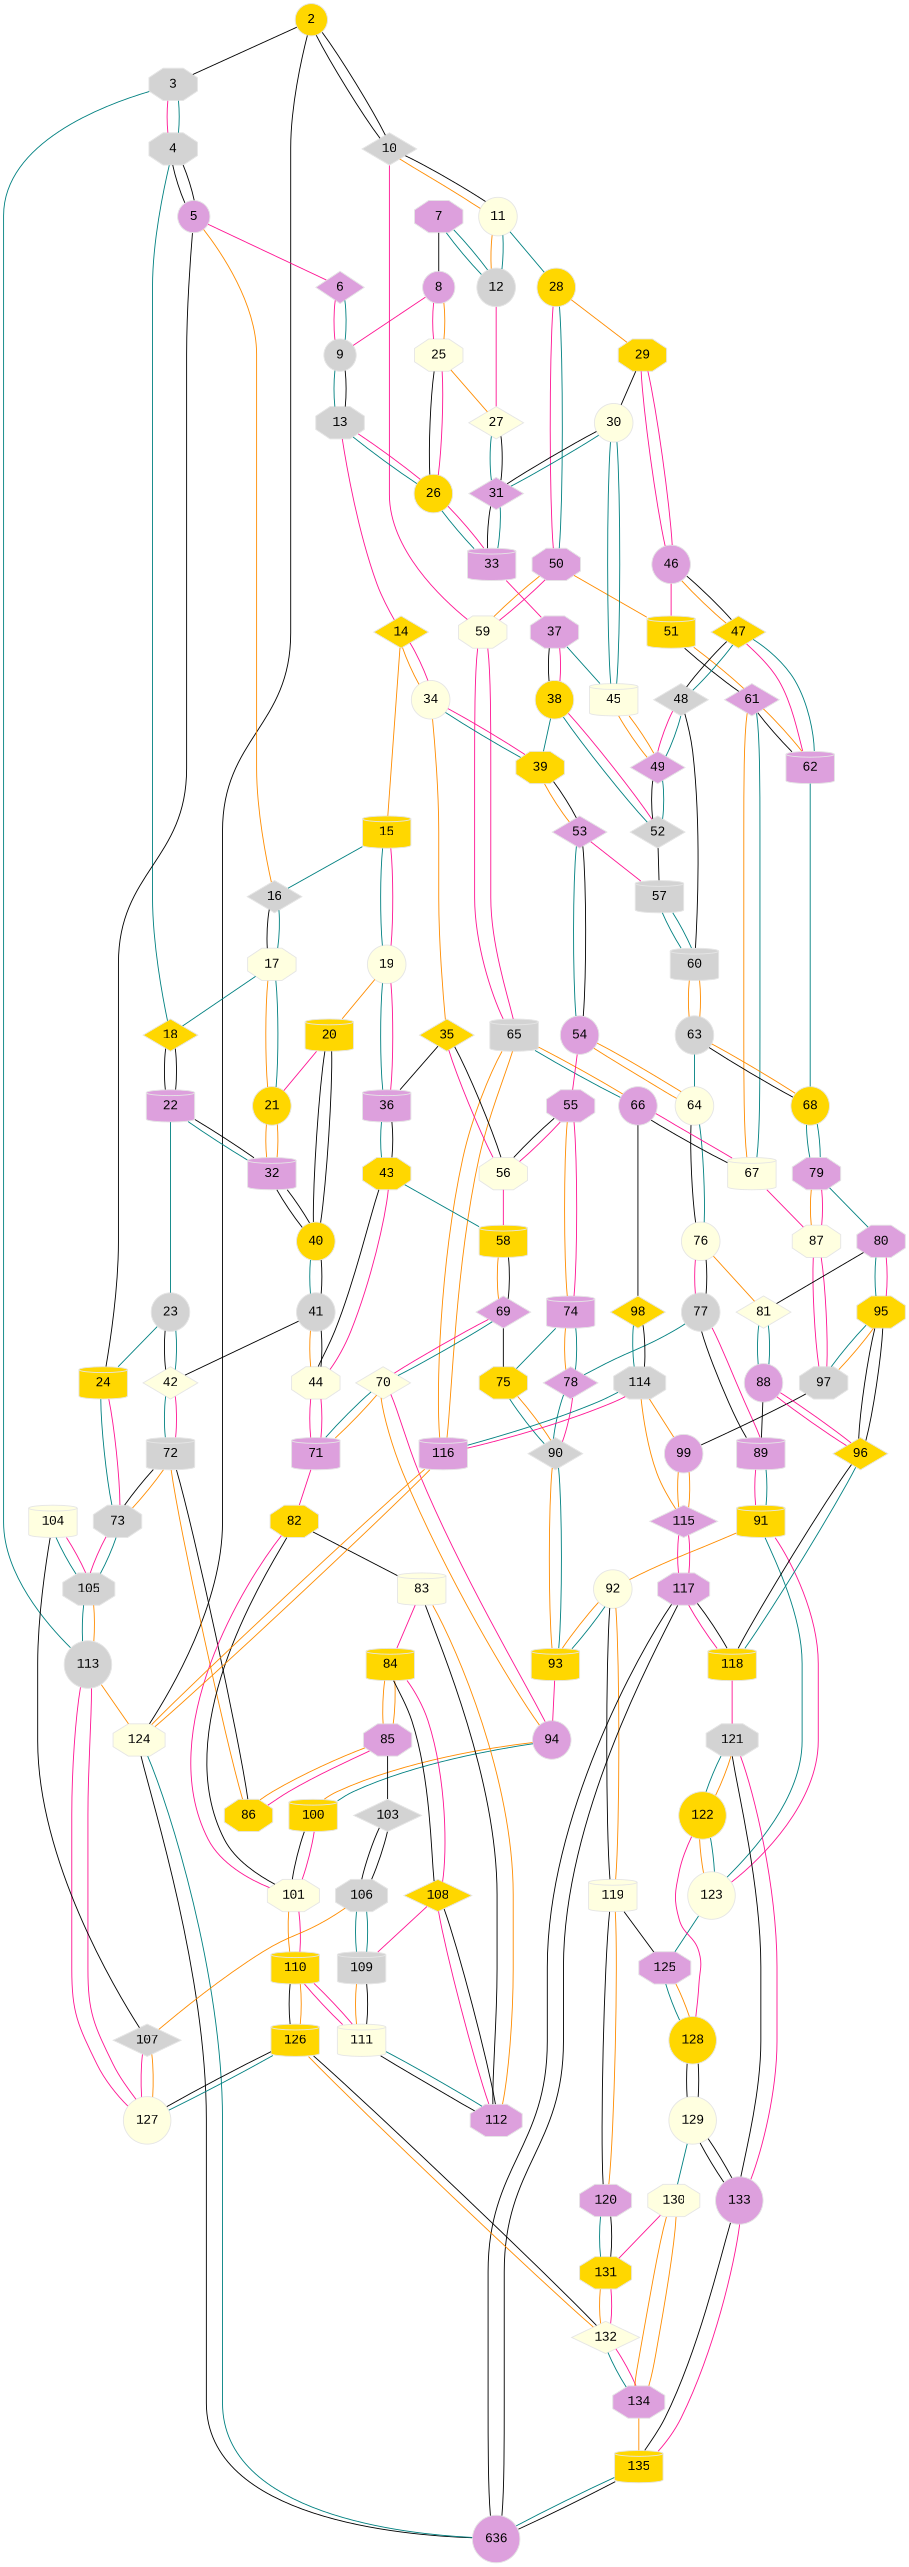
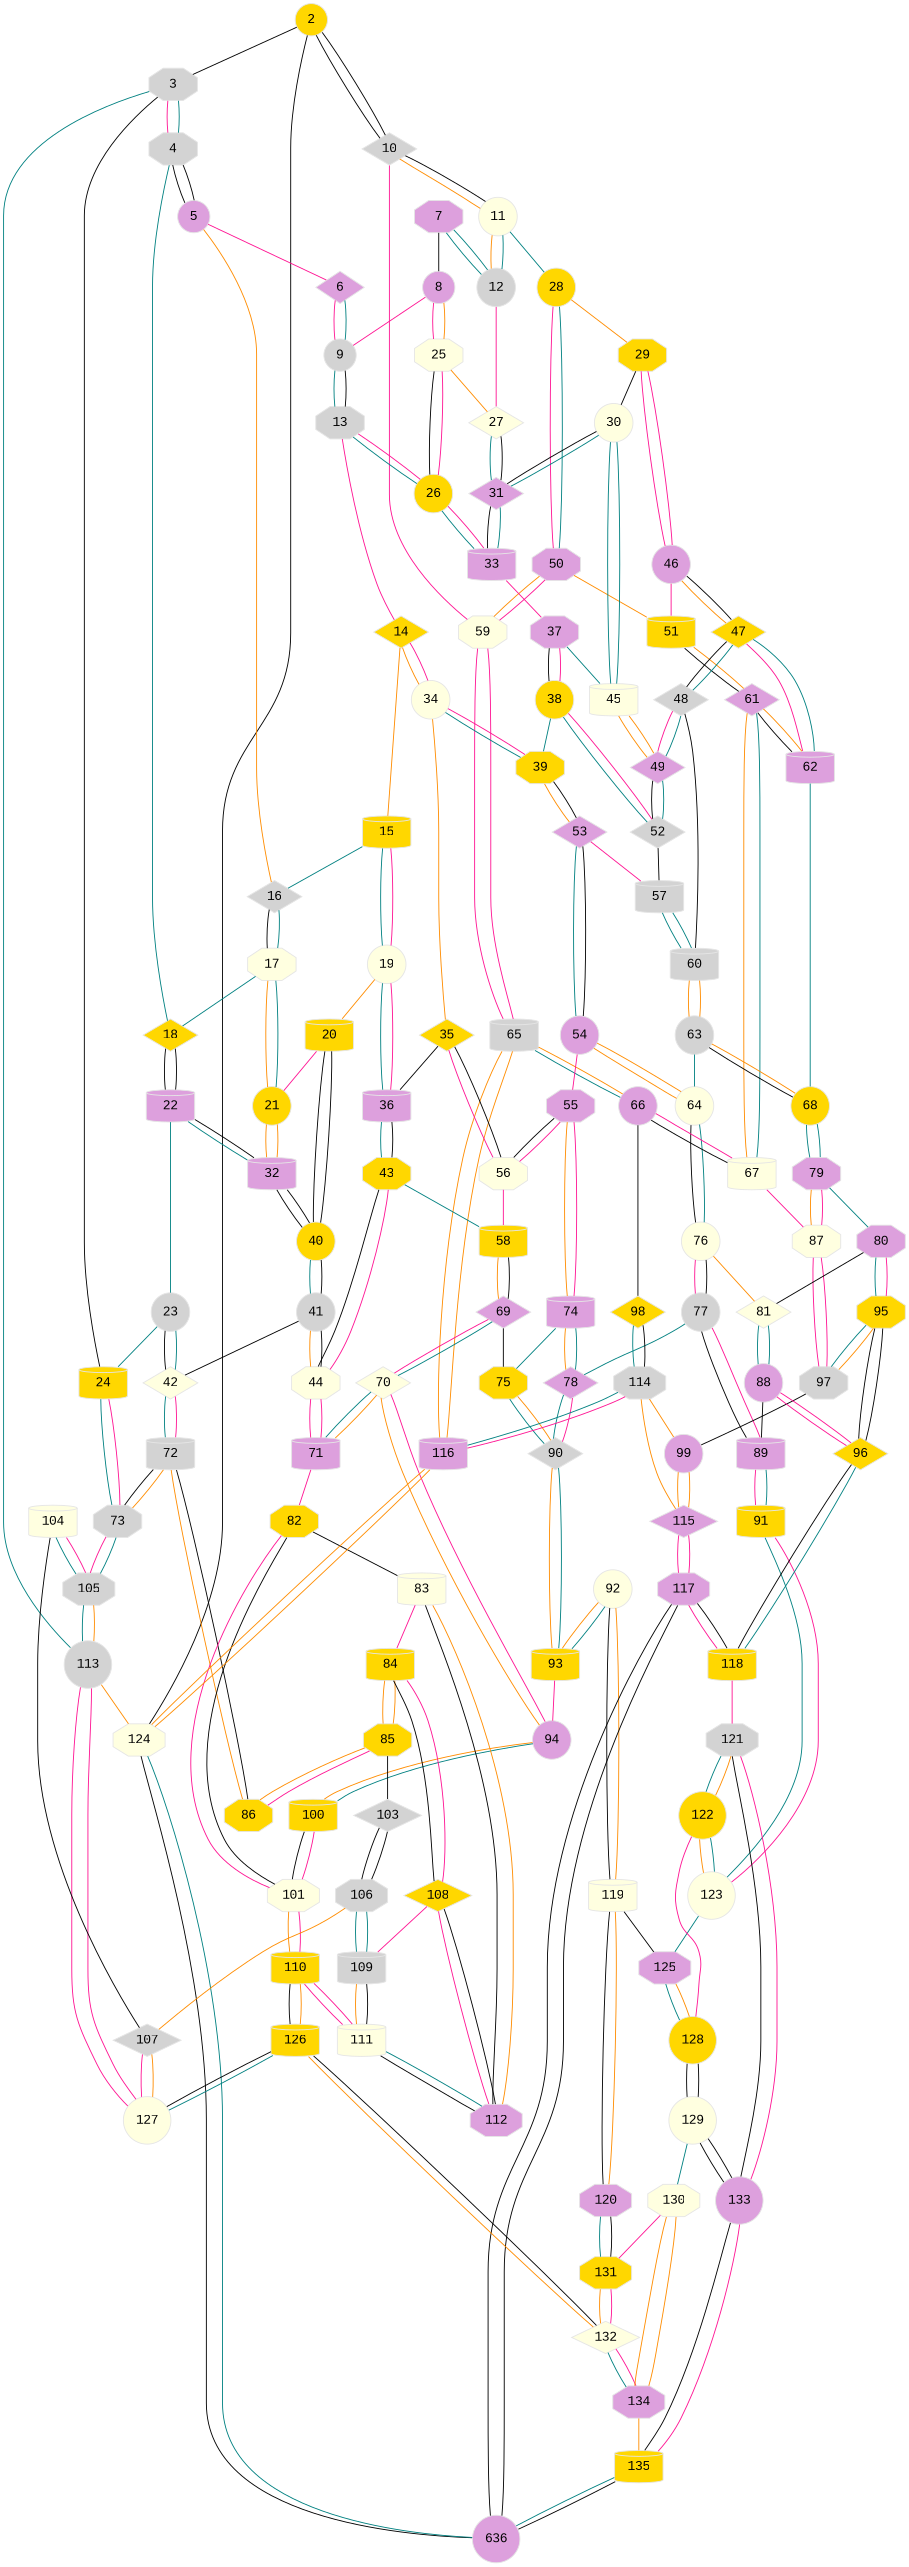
  graph {
    fontname="Liberation Mono"
    node [color=gray90 fillcolor=plum fontname="Liberation Mono" shape=octagon style=filled]
    edge [color=black fontname="Liberation Mono"]
    2 [fillcolor=gold shape=circle]
    3 [fillcolor=lightgrey]
    10 [fillcolor=lightgrey shape=diamond]
    124 [fillcolor=lightyellow]
    8 [shape=circle]
    7
    12 [fillcolor=lightgrey shape=circle]
    4 [fillcolor=lightgrey]
    24 [fillcolor=gold shape=cylinder]
    113 [fillcolor=lightgrey shape=circle]
    11 [fillcolor=lightyellow shape=circle]
    59 [fillcolor=lightyellow]
    n13 [label=636 shape=circle]
    5 [shape=circle]
    18 [fillcolor=gold shape=diamond]
    73 [fillcolor=lightgrey]
    127 [fillcolor=lightyellow shape=circle]
    6 [shape=diamond]
    16 [fillcolor=lightgrey shape=diamond]
    22 [shape=cylinder]
    9 [fillcolor=lightgrey shape=circle]
    17 [fillcolor=lightyellow]
    13 [fillcolor=lightgrey]
    25 [fillcolor=lightyellow]
    27 [fillcolor=lightyellow shape=diamond]
    26 [fillcolor=gold shape=circle]
    14 [fillcolor=gold shape=diamond]
    28 [fillcolor=gold shape=circle]
    65 [fillcolor=lightgrey shape=cylinder]
    29 [fillcolor=gold]
    50
    31 [shape=diamond]
    15 [fillcolor=gold shape=cylinder]
    34 [fillcolor=lightyellow shape=circle]
    33 [shape=cylinder]
    19 [fillcolor=lightyellow shape=circle]
    35 [fillcolor=gold shape=diamond]
    39 [fillcolor=gold]
    20 [fillcolor=gold shape=cylinder]
    36 [shape=cylinder]
    21 [fillcolor=gold shape=circle]
    32 [shape=cylinder]
    23 [fillcolor=lightgrey shape=circle]
    40 [fillcolor=gold shape=circle]
    43 [fillcolor=gold]
    41 [fillcolor=lightgrey shape=circle]
    42 [fillcolor=lightyellow shape=diamond]
    72 [fillcolor=lightgrey shape=cylinder]
    105 [fillcolor=lightgrey]
    37
    30 [fillcolor=lightyellow shape=circle]
    46 [shape=circle]
    51 [fillcolor=gold shape=cylinder]
    45 [fillcolor=lightyellow shape=cylinder]
    47 [fillcolor=gold shape=diamond]
    49 [shape=diamond]
    38 [fillcolor=gold shape=circle]
    56 [fillcolor=lightyellow]
    53 [shape=diamond]
    58 [fillcolor=gold shape=cylinder]
    44 [fillcolor=lightyellow]
    52 [fillcolor=lightgrey shape=diamond]
    57 [fillcolor=lightgrey shape=cylinder]
    54 [shape=circle]
    71 [shape=cylinder]
    86 [fillcolor=gold]
    69 [shape=diamond]
    82 [fillcolor=gold]
    48 [fillcolor=lightgrey shape=diamond]
    62 [shape=cylinder]
    61 [shape=diamond]
    60 [fillcolor=lightgrey shape=cylinder]
    68 [fillcolor=gold shape=circle]
    63 [fillcolor=lightgrey shape=circle]
    67 [fillcolor=lightyellow shape=cylinder]
    55
    64 [fillcolor=lightyellow shape=circle]
    74 [shape=cylinder]
    76 [fillcolor=lightyellow shape=circle]
    75 [fillcolor=gold]
    78 [shape=diamond]
    70 [fillcolor=lightyellow shape=diamond]
    66 [shape=circle]
    116 [shape=cylinder]
    87 [fillcolor=lightyellow]
    79
    77 [fillcolor=lightgrey shape=circle]
    81 [fillcolor=lightyellow shape=diamond]
    98 [fillcolor=gold shape=diamond]
    114 [fillcolor=lightgrey]
    97 [fillcolor=lightgrey]
    80
    94 [shape=circle]
    90 [fillcolor=lightgrey shape=diamond]
    100 [fillcolor=gold shape=cylinder]
    83 [fillcolor=lightyellow shape=cylinder]
    101 [fillcolor=lightyellow]
    93 [fillcolor=gold shape=cylinder]
    89 [shape=cylinder]
    88 [shape=circle]
    91 [fillcolor=gold shape=cylinder]
    95 [fillcolor=gold]
    96 [fillcolor=gold shape=diamond]
    84 [fillcolor=gold shape=cylinder]
    112
    110 [fillcolor=gold shape=cylinder]
-   85
+   85 [fillcolor=gold]
    108 [fillcolor=gold shape=diamond]
    103 [fillcolor=lightgrey shape=diamond]
    109 [fillcolor=lightgrey shape=cylinder]
    106 [fillcolor=lightgrey]
    99 [shape=circle]
    118 [fillcolor=gold shape=cylinder]
    92 [fillcolor=lightyellow shape=circle]
    123 [fillcolor=lightyellow shape=circle]
    119 [fillcolor=lightyellow shape=cylinder]
    125
    120
    121 [fillcolor=lightgrey]
    115 [shape=diamond]
    117
    131 [fillcolor=gold]
    111 [fillcolor=lightyellow shape=cylinder]
    126 [fillcolor=gold shape=cylinder]
    104 [fillcolor=lightyellow shape=cylinder]
    107 [fillcolor=lightgrey shape=diamond]
    132 [fillcolor=lightyellow shape=diamond]
    122 [fillcolor=gold shape=circle]
    133 [shape=circle]
    128 [fillcolor=gold shape=circle]
    135 [fillcolor=gold shape=cylinder]
    129 [fillcolor=lightyellow shape=circle]
    134
    130 [fillcolor=lightyellow]
    2 -- 3
    2 -- 10
    2 -- 10
    2 -- 124
    3 -- 4 [color=deeppink]
    3 -- 4 [color=teal]
-   5 -- 24
+   3 -- 24
    3 -- 113 [color=teal]
    10 -- 11 [color=darkorange]
    10 -- 11
    10 -- 59 [color=deeppink]
    124 -- n13
    124 -- n13 [color=teal]
    8 -- 9 [color=deeppink]
    8 -- 25 [color=deeppink]
    8 -- 25 [color=darkorange]
    7 -- 8
    7 -- 12 [color=teal]
    7 -- 12 [color=teal]
    12 -- 27 [color=deeppink]
    4 -- 5
    4 -- 5
    4 -- 18 [color=teal]
    24 -- 73 [color=teal]
    24 -- 73 [color=deeppink]
    113 -- 124 [color=darkorange]
    113 -- 127 [color=deeppink]
    113 -- 127 [color=deeppink]
    11 -- 12 [color=darkorange]
    11 -- 12 [color=teal]
    11 -- 28 [color=teal]
    59 -- 65 [color=deeppink]
    59 -- 65 [color=deeppink]
    5 -- 6 [color=deeppink]
    5 -- 16 [color=darkorange]
    18 -- 22
    18 -- 22
    73 -- 105 [color=deeppink]
    73 -- 105 [color=teal]
    6 -- 9 [color=deeppink]
    6 -- 9 [color=teal]
    16 -- 17
    16 -- 17 [color=teal]
    22 -- 32 [color=teal]
    22 -- 32
    22 -- 23 [color=teal]
    9 -- 13 [color=teal]
    9 -- 13
    17 -- 18 [color=teal]
    17 -- 21 [color=darkorange]
    17 -- 21 [color=teal]
    13 -- 26 [color=teal]
    13 -- 26 [color=deeppink]
    13 -- 14 [color=deeppink]
    25 -- 27 [color=darkorange]
    25 -- 26
    25 -- 26 [color=deeppink]
    27 -- 31 [color=teal]
    27 -- 31
    26 -- 33 [color=teal]
    26 -- 33 [color=deeppink]
    14 -- 15 [color=darkorange]
    14 -- 34 [color=darkorange]
    14 -- 34 [color=deeppink]
    28 -- 29 [color=darkorange]
    28 -- 50 [color=deeppink]
    28 -- 50 [color=teal]
    65 -- 66 [color=teal]
    65 -- 66 [color=darkorange]
    65 -- 116 [color=darkorange]
    65 -- 116 [color=darkorange]
    29 -- 30
    29 -- 46 [color=deeppink]
    29 -- 46 [color=deeppink]
    50 -- 59 [color=darkorange]
    50 -- 59 [color=deeppink]
    50 -- 51 [color=darkorange]
    31 -- 33
    31 -- 33 [color=teal]
    15 -- 16 [color=teal]
    15 -- 19 [color=teal]
    15 -- 19 [color=deeppink]
    34 -- 35 [color=darkorange]
    34 -- 39 [color=teal]
    34 -- 39 [color=deeppink]
    33 -- 37 [color=deeppink]
    19 -- 20 [color=darkorange]
    19 -- 36 [color=teal]
    19 -- 36 [color=deeppink]
    35 -- 36
    35 -- 56 [color=deeppink]
    35 -- 56
    39 -- 53 [color=darkorange]
    39 -- 53
    20 -- 21 [color=deeppink]
    20 -- 40
    20 -- 40
    36 -- 43 [color=teal]
    36 -- 43
    21 -- 32 [color=darkorange]
    21 -- 32 [color=darkorange]
    32 -- 40
    32 -- 40
    23 -- 24 [color=teal]
    23 -- 42
    23 -- 42 [color=teal]
    40 -- 41 [color=teal]
    40 -- 41
    43 -- 58 [color=teal]
    43 -- 44
    43 -- 44 [color=deeppink]
    41 -- 42
    41 -- 44 [color=darkorange]
    41 -- 44
    42 -- 72 [color=teal]
    42 -- 72 [color=deeppink]
    72 -- 73
    72 -- 73 [color=darkorange]
    72 -- 86 [color=darkorange]
    72 -- 86
    105 -- 113 [color=teal]
    105 -- 113 [color=darkorange]
    37 -- 45 [color=teal]
    37 -- 38
    37 -- 38 [color=deeppink]
    30 -- 31
    30 -- 31 [color=teal]
    30 -- 45 [color=teal]
    30 -- 45 [color=teal]
    46 -- 51 [color=deeppink]
    46 -- 47 [color=darkorange]
    46 -- 47
    51 -- 61
    51 -- 61 [color=darkorange]
    45 -- 49 [color=darkorange]
    45 -- 49 [color=darkorange]
    47 -- 48
    47 -- 48 [color=teal]
    47 -- 62 [color=deeppink]
    47 -- 62 [color=teal]
    49 -- 52
    49 -- 52 [color=teal]
    38 -- 39 [color=teal]
    38 -- 52 [color=teal]
    38 -- 52 [color=deeppink]
    56 -- 58 [color=deeppink]
    53 -- 57 [color=deeppink]
    53 -- 54 [color=teal]
    53 -- 54
    58 -- 69 [color=darkorange]
    58 -- 69
    44 -- 71 [color=deeppink]
    44 -- 71 [color=deeppink]
    52 -- 57
    57 -- 60 [color=teal]
    57 -- 60 [color=teal]
    54 -- 55 [color=deeppink]
    54 -- 64 [color=darkorange]
    54 -- 64 [color=darkorange]
    71 -- 82 [color=deeppink]
    69 -- 75
    69 -- 70 [color=deeppink]
    69 -- 70 [color=teal]
    82 -- 83
    82 -- 101 [color=deeppink]
    82 -- 101
    48 -- 49 [color=deeppink]
    48 -- 49 [color=teal]
    48 -- 60
    62 -- 68 [color=teal]
    61 -- 62
    61 -- 62 [color=darkorange]
    61 -- 67 [color=darkorange]
    61 -- 67 [color=teal]
    60 -- 63 [color=darkorange]
    60 -- 63 [color=darkorange]
    68 -- 79 [color=teal]
    68 -- 79 [color=teal]
    63 -- 68
    63 -- 68 [color=darkorange]
    63 -- 64 [color=teal]
    67 -- 87 [color=deeppink]
    55 -- 56
    55 -- 56 [color=deeppink]
    55 -- 74 [color=darkorange]
    55 -- 74 [color=deeppink]
    64 -- 76
    64 -- 76 [color=teal]
    74 -- 75 [color=teal]
    74 -- 78 [color=darkorange]
    74 -- 78 [color=teal]
    76 -- 77 [color=deeppink]
    76 -- 77
    76 -- 81 [color=darkorange]
    75 -- 90 [color=teal]
    75 -- 90 [color=darkorange]
    78 -- 90 [color=teal]
    78 -- 90 [color=deeppink]
    70 -- 71 [color=teal]
    70 -- 71 [color=darkorange]
    70 -- 94 [color=darkorange]
    70 -- 94 [color=deeppink]
    66 -- 67
    66 -- 67 [color=deeppink]
    66 -- 98
    116 -- 124 [color=darkorange]
    116 -- 124 [color=darkorange]
    87 -- 97 [color=deeppink]
    87 -- 97 [color=deeppink]
    79 -- 87 [color=darkorange]
    79 -- 87 [color=deeppink]
    79 -- 80 [color=teal]
    77 -- 78 [color=teal]
    77 -- 89
    77 -- 89 [color=deeppink]
    81 -- 88 [color=teal]
    81 -- 88 [color=teal]
    98 -- 114 [color=teal]
    98 -- 114
    114 -- 116 [color=teal]
    114 -- 116 [color=deeppink]
    114 -- 99 [color=darkorange]
    114 -- 115 [color=darkorange]
    97 -- 99
    80 -- 81
    80 -- 95 [color=teal]
    80 -- 95 [color=deeppink]
    94 -- 100 [color=darkorange]
    94 -- 100 [color=teal]
    90 -- 93 [color=darkorange]
    90 -- 93 [color=teal]
    100 -- 101
    100 -- 101 [color=deeppink]
    83 -- 84 [color=deeppink]
    83 -- 112
    83 -- 112 [color=darkorange]
    101 -- 110 [color=darkorange]
    101 -- 110 [color=deeppink]
    93 -- 94 [color=deeppink]
    89 -- 91 [color=deeppink]
    89 -- 91 [color=teal]
    88 -- 89
    88 -- 96 [color=deeppink]
    88 -- 96 [color=deeppink]
-   91 -- 92 [color=darkorange]
    91 -- 123 [color=teal]
    91 -- 123 [color=deeppink]
    95 -- 97 [color=teal]
    95 -- 97 [color=darkorange]
    95 -- 96
    95 -- 96
    96 -- 118
    96 -- 118 [color=teal]
    84 -- 85 [color=darkorange]
    84 -- 85 [color=darkorange]
    84 -- 108
    84 -- 108 [color=deeppink]
    110 -- 111 [color=deeppink]
    110 -- 111 [color=deeppink]
    110 -- 126
    110 -- 126 [color=darkorange]
    85 -- 86 [color=darkorange]
    85 -- 86 [color=deeppink]
    85 -- 103
    108 -- 112 [color=deeppink]
    108 -- 112
    108 -- 109 [color=deeppink]
    103 -- 106
    103 -- 106
    109 -- 111 [color=darkorange]
    109 -- 111
    106 -- 109 [color=teal]
    106 -- 109 [color=teal]
    106 -- 107 [color=darkorange]
    99 -- 115 [color=darkorange]
    99 -- 115 [color=darkorange]
    118 -- 121 [color=deeppink]
    92 -- 93 [color=darkorange]
    92 -- 93 [color=teal]
    92 -- 119
    92 -- 119 [color=darkorange]
    123 -- 125 [color=teal]
    119 -- 125
    119 -- 120
    119 -- 120 [color=darkorange]
    125 -- 128 [color=teal]
    125 -- 128 [color=darkorange]
    120 -- 131 [color=teal]
    120 -- 131
    121 -- 122 [color=teal]
    121 -- 122 [color=darkorange]
    121 -- 133
    121 -- 133 [color=deeppink]
    115 -- 117 [color=deeppink]
    115 -- 117 [color=deeppink]
    117 -- n13
    117 -- n13
    117 -- 118 [color=deeppink]
    117 -- 118
    131 -- 132 [color=darkorange]
    131 -- 132 [color=deeppink]
    111 -- 112
    111 -- 112 [color=teal]
    126 -- 127
    126 -- 127 [color=teal]
    126 -- 132 [color=darkorange]
    126 -- 132
    104 -- 105 [color=teal]
    104 -- 105 [color=deeppink]
    104 -- 107
    107 -- 127 [color=deeppink]
    107 -- 127 [color=darkorange]
    132 -- 134 [color=teal]
    132 -- 134 [color=deeppink]
    122 -- 123 [color=darkorange]
    122 -- 123 [color=teal]
    122 -- 128 [color=deeppink]
    133 -- 135
    133 -- 135 [color=deeppink]
    128 -- 129
    128 -- 129
    135 -- n13 [color=teal]
    135 -- n13
    129 -- 133
    129 -- 133
    129 -- 130 [color=teal]
    134 -- 135 [color=darkorange]
    130 -- 131 [color=deeppink]
    130 -- 134 [color=darkorange]
    130 -- 134 [color=darkorange]
  }
